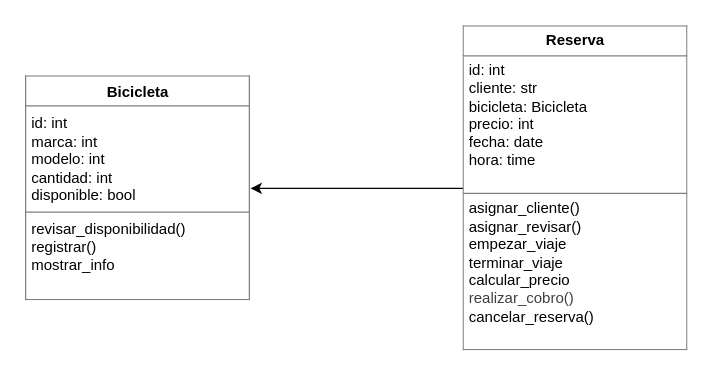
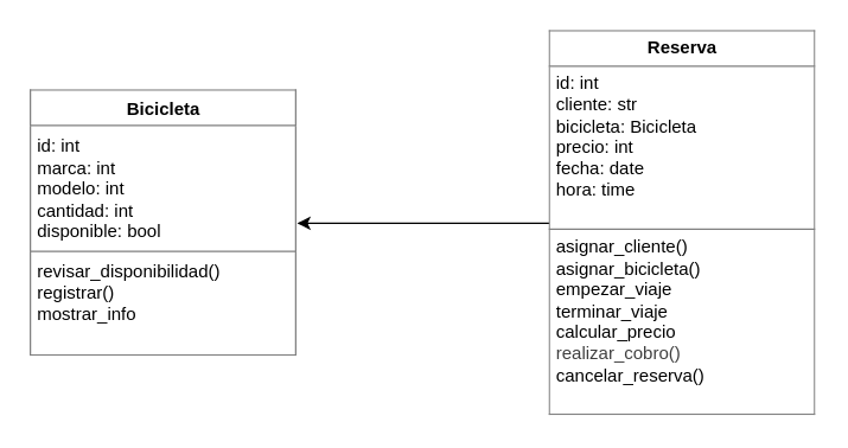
  <mxCell id="0" />
  <mxCell id="1" parent="0" />
  <mxCell id="2" style="edgeStyle=none;html=1;" parent="1" source="3" target="4" edge="1"><mxGeometry relative="1" as="geometry" /></mxCell>
- <mxCell id="3" value="&lt;table border=&quot;1&quot; width=&quot;100%&quot; height=&quot;100%&quot; cellpadding=&quot;4&quot; style=&quot;width:100%;height:100%;border-collapse:collapse;&quot;&gt;&lt;tbody&gt;&lt;tr&gt;&lt;th style=&quot;text-align: center;&quot;&gt;&lt;b&gt;Reserva&lt;/b&gt;&lt;/th&gt;&lt;/tr&gt;&lt;tr&gt;&lt;td&gt;&lt;div style=&quot;&quot;&gt;&lt;span style=&quot;background-color: transparent;&quot;&gt;id: int&lt;/span&gt;&lt;/div&gt;&lt;div style=&quot;&quot;&gt;&lt;span style=&quot;background-color: transparent;&quot;&gt;cliente: str&lt;/span&gt;&lt;/div&gt;bicicleta: Bicicleta&lt;br&gt;precio: int&lt;br&gt;fecha: date&lt;br&gt;hora: time&lt;br&gt;&lt;br&gt;&lt;/td&gt;&lt;/tr&gt;&lt;tr&gt;&lt;td&gt;asignar_cliente()&lt;br&gt;asignar_revisar()&lt;br&gt;empezar_viaje&lt;br&gt;terminar_viaje&lt;br&gt;calcular_precio&lt;br&gt;&lt;span style=&quot;color: rgb(63, 63, 63);&quot;&gt;realizar_cobro()&lt;br&gt;&lt;/span&gt;cancelar_reserva()&lt;br style=&quot;color: rgb(63, 63, 63);&quot;&gt;&lt;br&gt;&lt;/td&gt;&lt;/tr&gt;&lt;/tbody&gt;&lt;/table&gt;" style="text;html=1;whiteSpace=wrap;strokeColor=none;fillColor=none;overflow=fill;align=left;" parent="1" vertex="1"><mxGeometry x="370" y="20" width="180" height="260" as="geometry" /></mxCell>
+ <mxCell id="3" value="&lt;table border=&quot;1&quot; width=&quot;100%&quot; height=&quot;100%&quot; cellpadding=&quot;4&quot; style=&quot;width:100%;height:100%;border-collapse:collapse;&quot;&gt;&lt;tbody&gt;&lt;tr&gt;&lt;th style=&quot;text-align: center;&quot;&gt;&lt;b&gt;Reserva&lt;/b&gt;&lt;/th&gt;&lt;/tr&gt;&lt;tr&gt;&lt;td&gt;&lt;div style=&quot;&quot;&gt;&lt;span style=&quot;background-color: transparent;&quot;&gt;id: int&lt;/span&gt;&lt;/div&gt;&lt;div style=&quot;&quot;&gt;&lt;span style=&quot;background-color: transparent;&quot;&gt;cliente: str&lt;/span&gt;&lt;/div&gt;bicicleta: Bicicleta&lt;br&gt;precio: int&lt;br&gt;fecha: date&lt;br&gt;hora: time&lt;br&gt;&lt;br&gt;&lt;/td&gt;&lt;/tr&gt;&lt;tr&gt;&lt;td&gt;asignar_cliente()&lt;br&gt;asignar_bicicleta()&lt;br&gt;empezar_viaje&lt;br&gt;terminar_viaje&lt;br&gt;calcular_precio&lt;br&gt;&lt;span style=&quot;color: rgb(63, 63, 63);&quot;&gt;realizar_cobro()&lt;br&gt;&lt;/span&gt;cancelar_reserva()&lt;br style=&quot;color: rgb(63, 63, 63);&quot;&gt;&lt;br&gt;&lt;/td&gt;&lt;/tr&gt;&lt;/tbody&gt;&lt;/table&gt;" style="text;html=1;whiteSpace=wrap;strokeColor=none;fillColor=none;overflow=fill;align=left;" parent="1" vertex="1"><mxGeometry x="370" y="20" width="180" height="260" as="geometry" /></mxCell>
  <mxCell id="4" value="&lt;table border=&quot;1&quot; width=&quot;100%&quot; height=&quot;100%&quot; cellpadding=&quot;4&quot; style=&quot;width:100%;height:100%;border-collapse:collapse;&quot;&gt;&lt;tbody&gt;&lt;tr&gt;&lt;th style=&quot;text-align: center;&quot;&gt;Bicicleta&lt;/th&gt;&lt;/tr&gt;&lt;tr&gt;&lt;td&gt;id: int&lt;br&gt;marca: int&lt;br&gt;modelo: int&lt;br&gt;cantidad: int&lt;br&gt;disponible: bool&lt;/td&gt;&lt;/tr&gt;&lt;tr&gt;&lt;td&gt;revisar_disponibilidad()&lt;br&gt;registrar()&lt;br&gt;mostrar_info&lt;br&gt;&lt;br&gt;&lt;/td&gt;&lt;/tr&gt;&lt;/tbody&gt;&lt;/table&gt;" style="text;html=1;whiteSpace=wrap;strokeColor=none;fillColor=none;overflow=fill;align=left;" parent="1" vertex="1"><mxGeometry x="20" y="60" width="180" height="180" as="geometry" /></mxCell>
